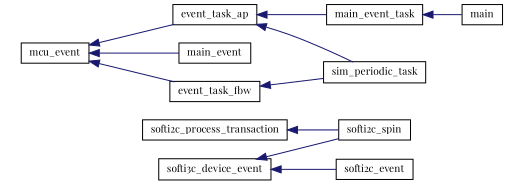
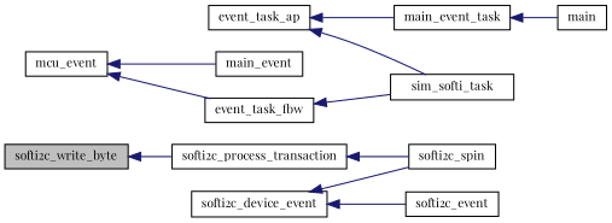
  digraph {
    fontname="Playfair Display"
    rankdir=LR
    node [color=black fillcolor=white fontname="Playfair Display" fontsize=10 shape=record style=filled]
    edge [color=midnightblue dir=back fontname="Playfair Display" fontsize=10 labelfontname=FreeSans labelfontsize=10 style=solid]
+   n1 [fillcolor=grey75 fontcolor=black height=0.2 label=softi2c_write_byte width=0.4]
    n2 [height=0.2 label=softi2c_process_transaction width=0.4]
    n3 [height=0.2 label=softi2c_spin width=0.4]
-   n4 [height=0.2 label=softi3c_device_event width=0.4]
+   n4 [height=0.2 label=softi2c_device_event width=0.4]
    n5 [height=0.2 label=softi2c_event width=0.4]
    n6 [height=0.2 label=mcu_event width=0.4]
    n7 [height=0.2 label=event_task_ap width=0.4]
    n8 [height=0.2 label=main_event width=0.4]
    n9 [height=0.2 label=event_task_fbw width=0.4]
    n10 [height=0.2 label=main_event_task width=0.4]
    n11 [height=0.2 label=main width=0.4]
-   n12 [height=0.2 label=sim_periodic_task width=0.4]
+   n12 [height=0.2 label=sim_softi_task width=0.4]
+   n1 -> n2
    n2 -> n3
    n4 -> n3
    n4 -> n5
-   n6 -> n7
    n6 -> n8
    n6 -> n9
    n7 -> n10
    n7 -> n12
    n9 -> n12
    n10 -> n11
  }
